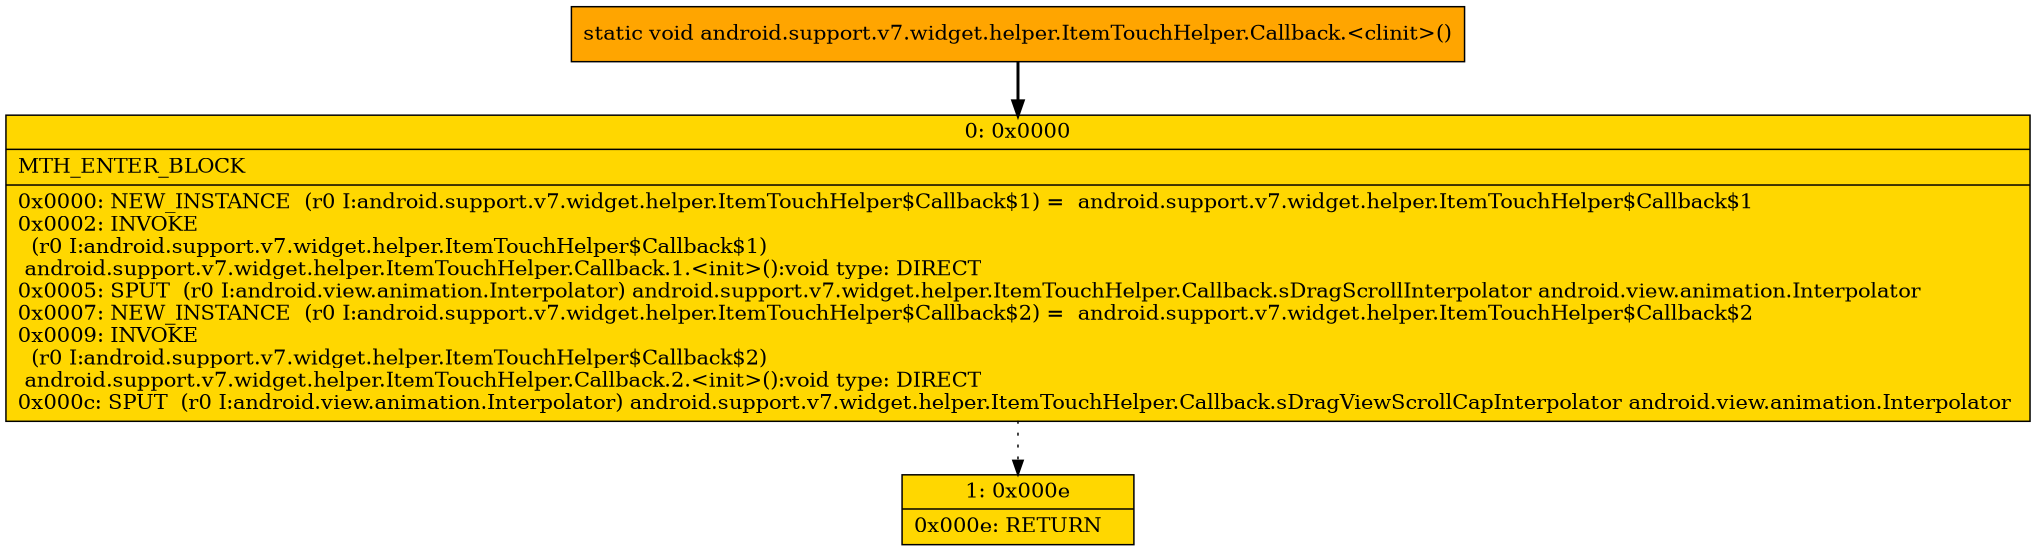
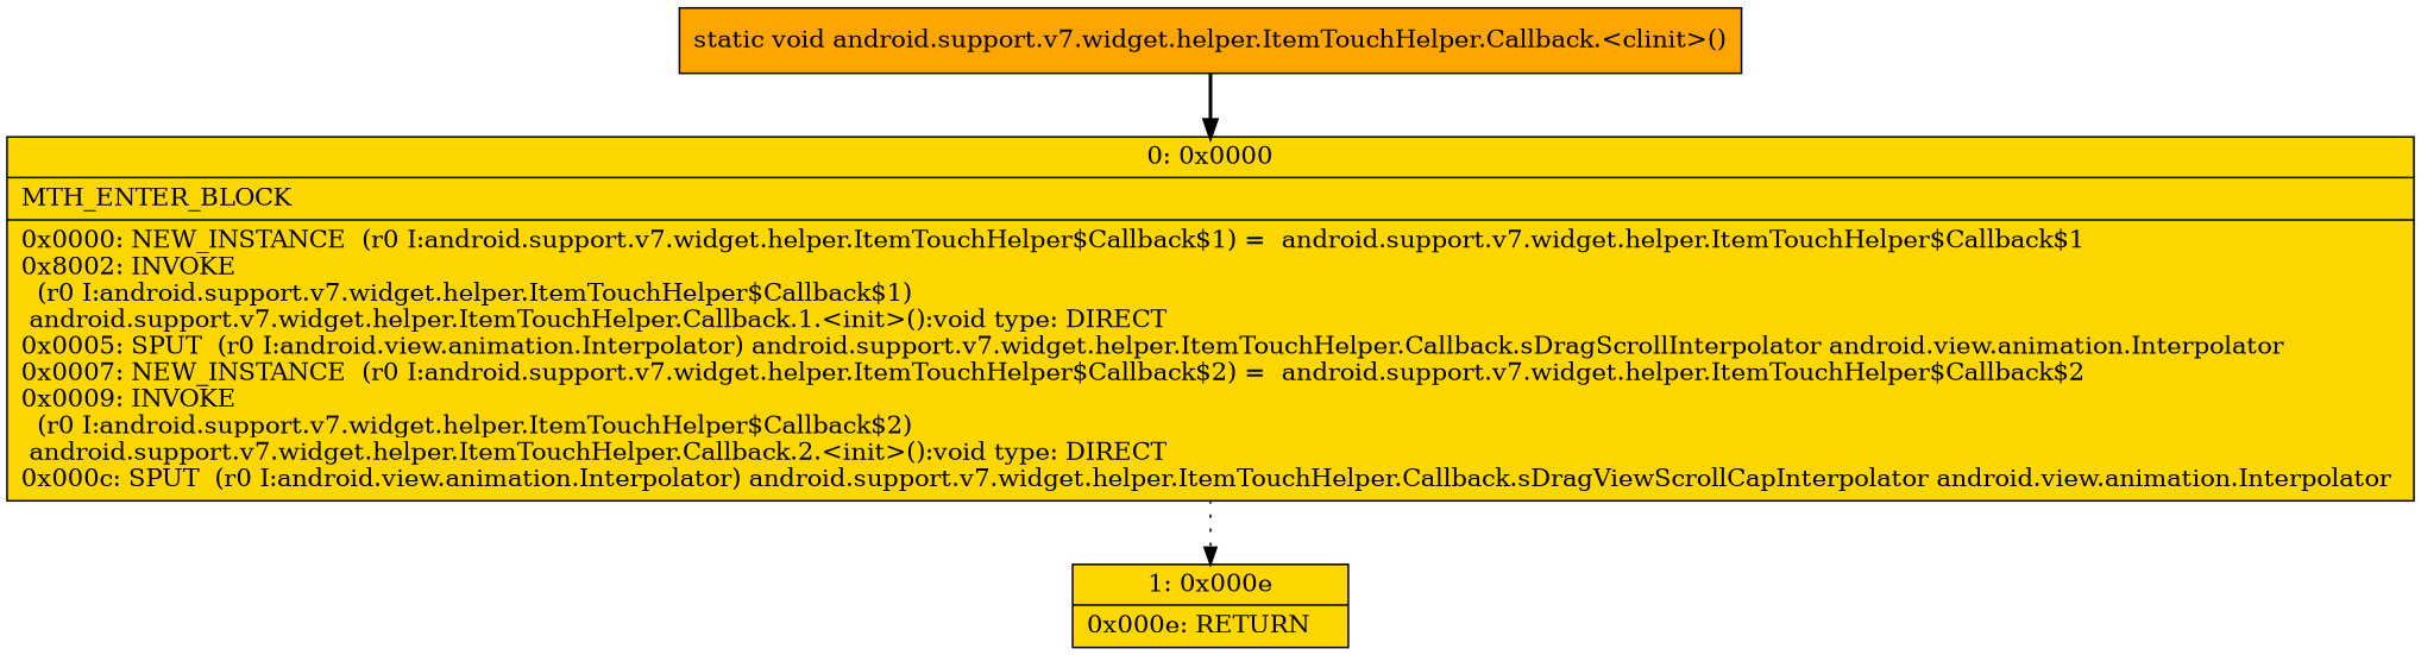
  digraph {
    node [shape=record style=filled fillcolor=gold]
-   n1 [label="{0\:\ 0x0000|MTH_ENTER_BLOCK\l|0x0000: NEW_INSTANCE  (r0 I:android.support.v7.widget.helper.ItemTouchHelper$Callback$1) =  android.support.v7.widget.helper.ItemTouchHelper$Callback$1 \l0x0002: INVOKE  \l  (r0 I:android.support.v7.widget.helper.ItemTouchHelper$Callback$1)\l android.support.v7.widget.helper.ItemTouchHelper.Callback.1.\<init\>():void type: DIRECT \l0x0005: SPUT  (r0 I:android.view.animation.Interpolator) android.support.v7.widget.helper.ItemTouchHelper.Callback.sDragScrollInterpolator android.view.animation.Interpolator \l0x0007: NEW_INSTANCE  (r0 I:android.support.v7.widget.helper.ItemTouchHelper$Callback$2) =  android.support.v7.widget.helper.ItemTouchHelper$Callback$2 \l0x0009: INVOKE  \l  (r0 I:android.support.v7.widget.helper.ItemTouchHelper$Callback$2)\l android.support.v7.widget.helper.ItemTouchHelper.Callback.2.\<init\>():void type: DIRECT \l0x000c: SPUT  (r0 I:android.view.animation.Interpolator) android.support.v7.widget.helper.ItemTouchHelper.Callback.sDragViewScrollCapInterpolator android.view.animation.Interpolator \l}"]
+   n1 [label="{0\:\ 0x0000|MTH_ENTER_BLOCK\l|0x0000: NEW_INSTANCE  (r0 I:android.support.v7.widget.helper.ItemTouchHelper$Callback$1) =  android.support.v7.widget.helper.ItemTouchHelper$Callback$1 \l0x8002: INVOKE  \l  (r0 I:android.support.v7.widget.helper.ItemTouchHelper$Callback$1)\l android.support.v7.widget.helper.ItemTouchHelper.Callback.1.\<init\>():void type: DIRECT \l0x0005: SPUT  (r0 I:android.view.animation.Interpolator) android.support.v7.widget.helper.ItemTouchHelper.Callback.sDragScrollInterpolator android.view.animation.Interpolator \l0x0007: NEW_INSTANCE  (r0 I:android.support.v7.widget.helper.ItemTouchHelper$Callback$2) =  android.support.v7.widget.helper.ItemTouchHelper$Callback$2 \l0x0009: INVOKE  \l  (r0 I:android.support.v7.widget.helper.ItemTouchHelper$Callback$2)\l android.support.v7.widget.helper.ItemTouchHelper.Callback.2.\<init\>():void type: DIRECT \l0x000c: SPUT  (r0 I:android.view.animation.Interpolator) android.support.v7.widget.helper.ItemTouchHelper.Callback.sDragViewScrollCapInterpolator android.view.animation.Interpolator \l}"]
    n2 [label="{1\:\ 0x000e|0x000e: RETURN   \l}"]
    n3 [label="{static void android.support.v7.widget.helper.ItemTouchHelper.Callback.\<clinit\>() }" fillcolor=orange]
    n1 -> n2 [style=dotted]
    n3 -> n1 [style=bold]
  }
